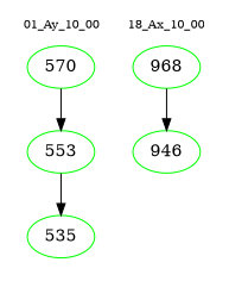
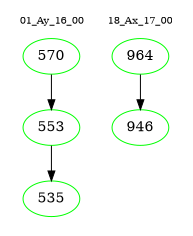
  digraph {
    node [color=green]
    edge [color=black]
    n1 [label=570]
    n2 [label=553]
    n3 [label=535]
-   n4 [label=968]
+   n4 [label=964]
    n5 [label=946]
    subgraph cluster_1 {
      color=white
      fontsize=10
-     label="01_Ay_10_00"
+     label="01_Ay_16_00"
      n1
      n2
      n3
    }
    subgraph cluster_2 {
      color=white
      fontsize=10
-     label="18_Ax_10_00"
+     label="18_Ax_17_00"
      n4
      n5
    }
    n1 -> n2
    n2 -> n3
    n4 -> n5
  }
